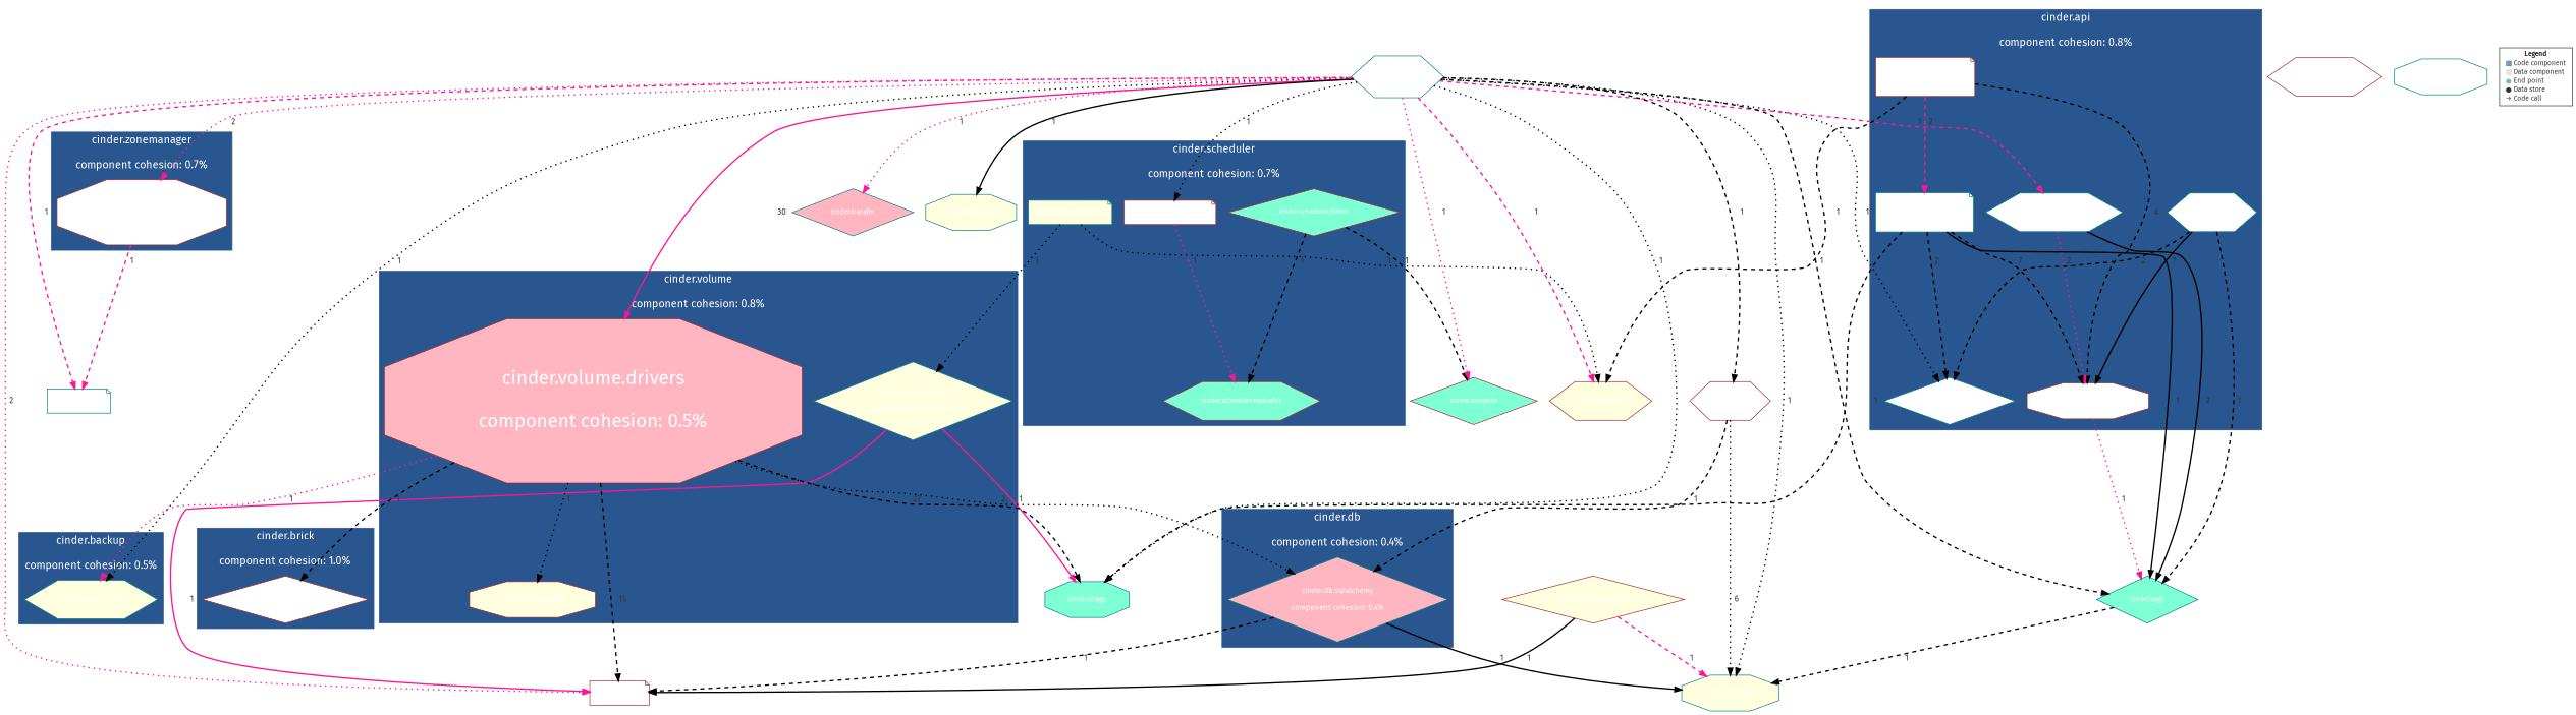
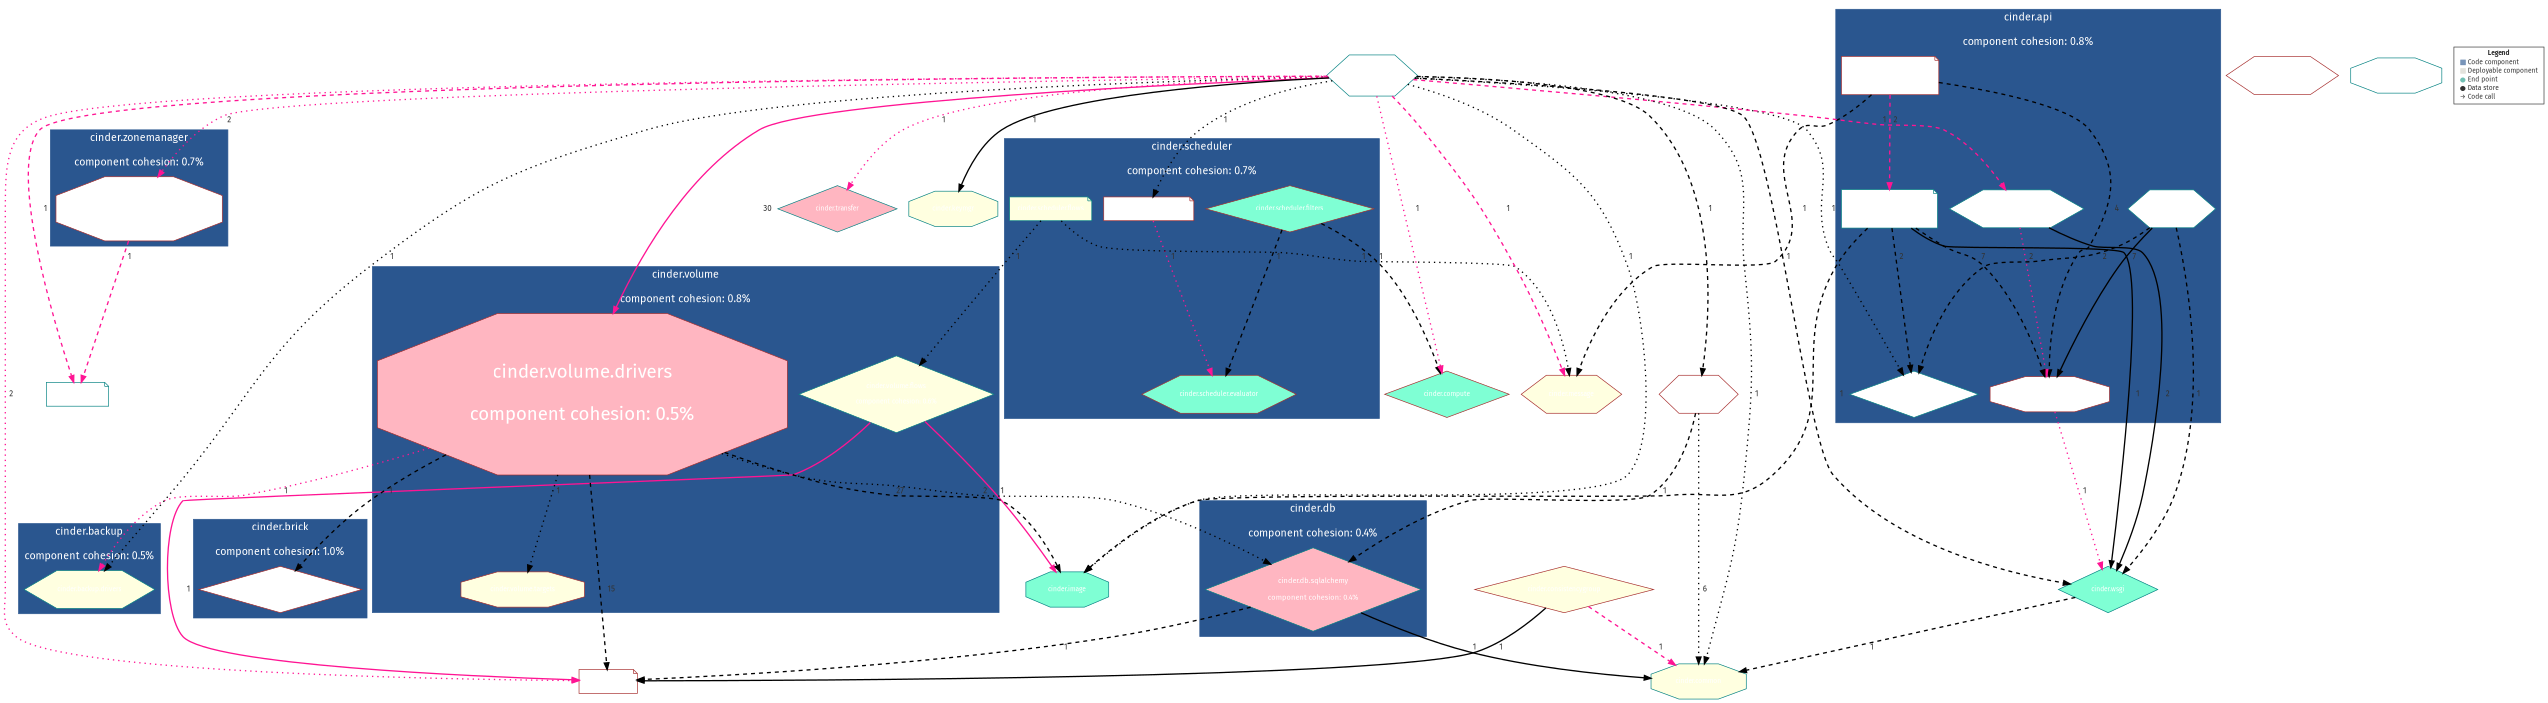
  digraph {
    compound=true
    rankdir=TD
    fontname="Fira Sans"
    node [color=teal fillcolor=white fontcolor="#FFFFFF" fontname="Fira Sans" fontsize=10 margin=0.16 penwidth=1 shape=diamond style=filled]
    edge [color=black fontcolor="#323232" fontname="Fira Sans" fontsize=12 penwidth=2 style=dashed]
    n1 [color=brown fillcolor=aquamarine label="cinder.scheduler.filters"]
    n2 [color=brown fillcolor=aquamarine label="cinder.scheduler.evaluator" shape=hexagon]
    n3 [color=brown label="cinder.scheduler.weights" shape=note]
    n4 [fillcolor=lightyellow label="cinder.scheduler.flows" shape=note]
    n5 [color=brown fontsize=11 label="cinder.zonemanager.drivers\n\ncomponent cohesion: 0.5%" margin=0.176 shape=octagon]
    n6 [label="cinder.api.views"]
    n7 [color=brown label="cinder.api.v3\n\ncomponent cohesion: 0.2%" shape=note]
    n8 [label="cinder.api.v1" shape=hexagon]
    n9 [label="cinder.api.middleware" shape=hexagon]
    n10 [label="cinder.api.v2\n\ncomponent cohesion: 0.1%" shape=note]
    n11 [color=brown label="cinder.api.openstack" shape=octagon]
    n12 [fillcolor=lightpink fontsize=11 label="cinder.db.sqlalchemy\n\ncomponent cohesion: 0.4%" margin=0.176]
    n13 [fillcolor=lightyellow label="cinder.backup.drivers" shape=hexagon]
    n14 [color=brown fillcolor=lightyellow label="cinder.volume.targets" shape=octagon]
    n15 [fillcolor=lightyellow label="cinder.volume.flows\n\ncomponent cohesion: 0.6%"]
    n16 [color=brown fillcolor=lightpink fontsize=28 label="cinder.volume.drivers\n\ncomponent cohesion: 0.5%" margin=0.448 shape=octagon]
    n17 [color=brown label="cinder.brick.local_dev"]
    n18 [color=brown fillcolor=aquamarine label="cinder.compute"]
    n19 [color=brown fillcolor=lightyellow label="cinder.message" shape=hexagon]
    n20 [label="cinder.interface" shape=note]
    n21 [fillcolor=aquamarine label="cinder.wsgi"]
    n22 [fillcolor=aquamarine label="cinder.image" shape=octagon]
    n23 [color=brown label="cinder.objects" shape=note]
    n24 [fillcolor=lightyellow label="cinder.common" shape=octagon]
    n25 [fontsize=11 label=REMAINDER margin=0.176 shape=hexagon]
    n26 [color=brown label="cinder.cmd" shape=hexagon]
    n27 [fillcolor=lightpink label="cinder.transfer"]
    n28 [fillcolor=lightyellow label="cinder.keymgr" shape=octagon]
    n29 [color=brown label="cinder.replication" shape=hexagon]
    n30 [color=brown fillcolor=lightyellow label="cinder.consistencygroup"]
    n31 [label="cinder.hacking" shape=octagon]
-   n32 [color="#323232" fillcolor="#FFFFFF" fontcolor="#323232" label=<<TABLE BORDER="0" CELLPADDING="1" CELLSPACING="0"> <TR><TD COLSPAN="2"><B>Legend</B></TD></TR> <TR><TD><FONT COLOR="#2A568F">&#9638;</FONT></TD><TD ALIGN="left">Code component</TD></TR> <TR><TD><FONT COLOR="#D2D1C7">&#9638;</FONT></TD><TD ALIGN="left">Data component</TD></TR> <TR><TD><FONT COLOR="#72C0B4">&#9679;</FONT></TD><TD ALIGN="left">End point</TD></TR> <TR><TD><FONT COLOR="#323232">&#9679;</FONT></TD><TD ALIGN="left">Data store</TD></TR> <TR><TD><FONT COLOR="#323232">&rarr;</FONT></TD><TD ALIGN="left">Code call</TD></TR> </TABLE> > shape=box margin=""]
+   n32 [color="#323232" fillcolor="#FFFFFF" fontcolor="#323232" label=<<TABLE BORDER="0" CELLPADDING="1" CELLSPACING="0"> <TR><TD COLSPAN="2"><B>Legend</B></TD></TR> <TR><TD><FONT COLOR="#2A568F">&#9638;</FONT></TD><TD ALIGN="left">Code component</TD></TR> <TR><TD><FONT COLOR="#D2D1C7">&#9638;</FONT></TD><TD ALIGN="left">Deployable component</TD></TR> <TR><TD><FONT COLOR="#72C0B4">&#9679;</FONT></TD><TD ALIGN="left">End point</TD></TR> <TR><TD><FONT COLOR="#323232">&#9679;</FONT></TD><TD ALIGN="left">Data store</TD></TR> <TR><TD><FONT COLOR="#323232">&rarr;</FONT></TD><TD ALIGN="left">Code call</TD></TR> </TABLE> > shape=box margin=""]
    subgraph cluster_1 {
      color="#2A568F"
      fontcolor="#FFFFFF"
      fontsize=16
      label="cinder.scheduler\n\ncomponent cohesion: 0.7%"
      style=filled
      n1
      n2
      n3
      n4
    }
    subgraph cluster_2 {
      color="#2A568F"
      fontcolor="#FFFFFF"
      fontsize=16
      label="cinder.zonemanager\n\ncomponent cohesion: 0.7%"
      style=filled
      n5
    }
    subgraph cluster_3 {
      color="#2A568F"
      fontcolor="#FFFFFF"
      fontsize=16
      label="cinder.api\n\ncomponent cohesion: 0.8%"
      style=filled
      n6
      n7
      n8
      n9
      n10
      n11
    }
    subgraph cluster_4 {
      color="#2A568F"
      fontcolor="#FFFFFF"
      fontsize=16
      label="cinder.db\n\ncomponent cohesion: 0.4%"
      style=filled
      n12
    }
    subgraph cluster_5 {
      color="#2A568F"
      fontcolor="#FFFFFF"
      fontsize=16
      label="cinder.backup\n\ncomponent cohesion: 0.5%"
      style=filled
      n13
    }
    subgraph cluster_6 {
      color="#2A568F"
      fontcolor="#FFFFFF"
      fontsize=16
      label="cinder.volume\n\ncomponent cohesion: 0.8%"
      style=filled
      n14
      n15
      n16
    }
    subgraph cluster_7 {
      color="#2A568F"
      fontcolor="#FFFFFF"
      fontsize=16
      label="cinder.brick\n\ncomponent cohesion: 1.0%"
      style=filled
      n17
    }
    n1 -> n2 [label="  1"]
    n1 -> n18 [label="  1"]
    n3 -> n2 [color=deeppink label="  1" style=dotted]
    n4 -> n15 [label="  1" style=dotted]
    n4 -> n19 [label="  1" style=dotted]
    n5 -> n20 [color=deeppink label="  1"]
    n7 -> n10 [color=deeppink label="  2"]
    n7 -> n11 [label="  4"]
    n7 -> n19 [label="  1"]
    n8 -> n6 [label="  2"]
    n8 -> n11 [label="  7" style=solid]
    n8 -> n21 [label="  1"]
    n9 -> n11 [color=deeppink label="  2" style=dotted]
    n9 -> n21 [label="  2" style=solid]
    n10 -> n6 [label="  2"]
    n10 -> n11 [label="  7"]
    n10 -> n21 [label="  1" style=solid]
    n10 -> n22 [label="  1"]
    n11 -> n21 [color=deeppink label="  1" style=dotted]
    n12 -> n23 [label="  1"]
    n12 -> n24 [label="  1" style=solid]
    n15 -> n22 [color=deeppink label="  1" style=solid]
    n15 -> n23 [color=deeppink label="  1" style=solid]
    n16 -> n12 [label="  2" style=dotted]
    n16 -> n13 [color=deeppink label="  1" style=dotted]
    n16 -> n14 [label="  1" style=dotted]
    n16 -> n17 [label="  1"]
    n16 -> n22 [label="  27"]
    n16 -> n23 [label="  15"]
    n21 -> n24 [label="  1"]
    n25 -> n3 [label="  1" style=dotted]
    n25 -> n5 [color=deeppink label="  2" style=dotted]
    n25 -> n6 [label="  1" style=dotted]
    n25 -> n9 [color=deeppink label="  1"]
    n25 -> n13 [label="  1" style=dotted]
    n25 -> n16 [color=deeppink label="  30" style=solid]
    n25 -> n18 [color=deeppink label="  1" style=dotted]
    n25 -> n19 [color=deeppink label="  1"]
    n25 -> n20 [color=deeppink label="  1"]
    n25 -> n21 [label="  1"]
    n25 -> n22 [label="  1" style=dotted]
    n25 -> n23 [color=deeppink label="  2" style=dotted]
    n25 -> n24 [label="  1" style=dotted]
    n25 -> n26 [label="  1"]
    n25 -> n27 [color=deeppink label="  1" style=dotted]
    n25 -> n28 [label="  1" style=solid]
    n26 -> n12 [label="  1"]
    n26 -> n24 [label="  6" style=dotted]
    n30 -> n23 [label="  1" style=solid]
    n30 -> n24 [color=deeppink label="  1"]
  }
